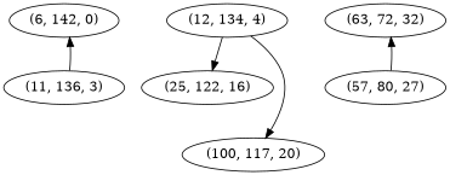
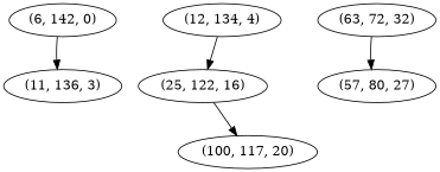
  digraph {
    "(6, 142, 0)"
    "(11, 136, 3)"
    "(12, 134, 4)"
    "(25, 122, 16)"
    "(100, 117, 20)"
    n6 [label="(63, 72, 32)"]
    "(57, 80, 27)"
-   "(11, 136, 3)" -> "(6, 142, 0)"
+   "(6, 142, 0)" -> "(11, 136, 3)"
    "(12, 134, 4)" -> "(25, 122, 16)"
-   "(12, 134, 4)" -> "(100, 117, 20)"
-   "(57, 80, 27)" -> n6
+   "(25, 122, 16)" -> "(100, 117, 20)"
+   n6 -> "(57, 80, 27)"
  }
